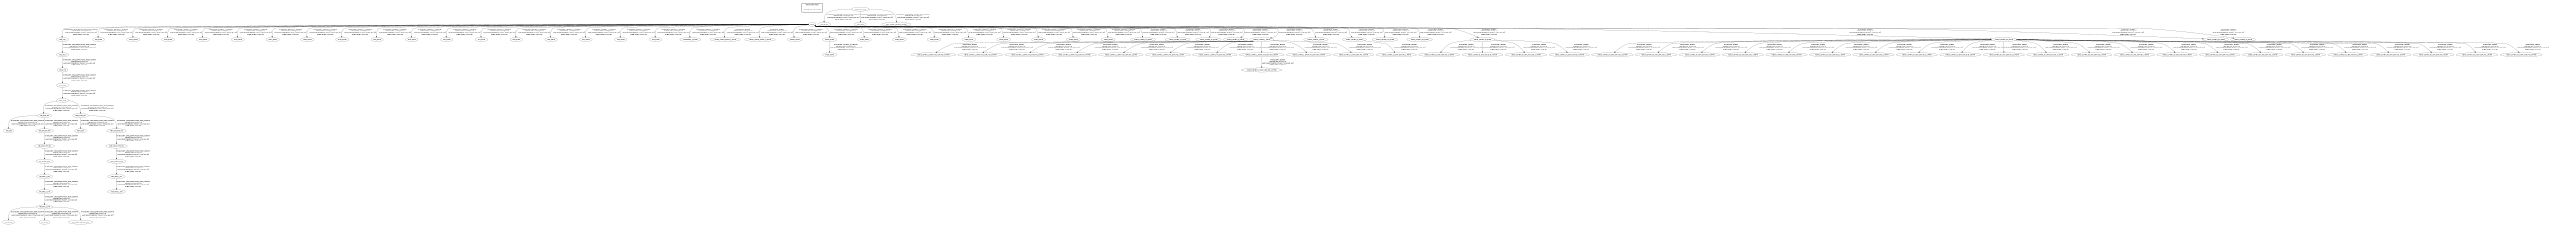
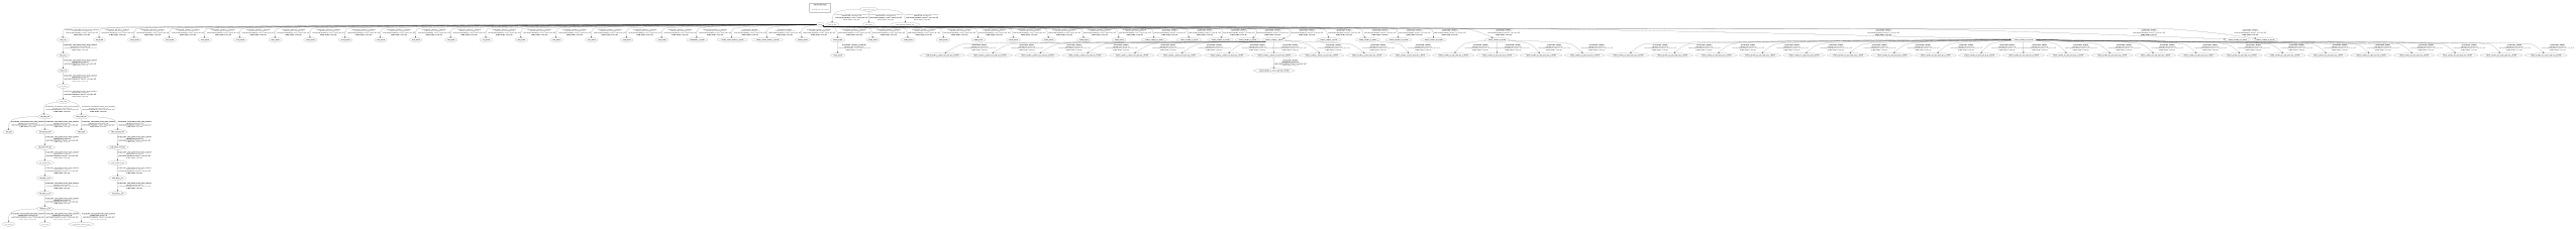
  digraph {
    fontname="Comic Neue"
    node [fontname="Comic Neue"]
    edge [fontname="Comic Neue"]
    "Recorded at time: 55.823" [shape=plaintext]
    world
    n3 [label=left_base_bin]
    torso_main
    right_base_link
    left_base
    left_shoulder_link
    right_base
    right_shoulder_link
    left_upper_arm_link
    torso_base
    left_wrist_3_link
    left_ee_link
    left_tool0
    left_vacuum_gripper_link
    left_wrist_2_link
    long_rail_1
    belt_frame
    bin10_frame
    bin11_frame
    bin12_frame
    bin13_frame
    bin14_frame
    bin15_frame
    bin16_frame
    bin1_frame
    bin2_frame
    bin3_frame
    bin4_frame
    bin5_frame
    bin6_frame
    bin7_frame
    bin8_frame
    bin9_frame
    breakbeam_0_frame
    quality_control_sensor_1_frame
    quality_control_sensor_2_frame
    shelf10_frame
    shelf11_frame
    shelf1_frame
    shelf3_frame
    shelf4_frame
    shelf5_frame
    shelf6_frame
    shelf7_frame
    shelf8_frame
    shelf9_frame
    logical_camera_10_frame
    logical_camera_21_frame
    logical_camera_20_frame
    logical_camera_0_frame
    logical_camera_1_frame
    logical_camera_2_frame
    logical_camera_3_frame
    logical_camera_110_frame
    logical_camera_111_frame
    logical_camera_81_frame
    logical_camera_80_frame
    logical_camera_50_frame
    logical_camera_51_frame
    long_rail_2
    shelf2_frame
    logical_camera_1_piston_rod_part_red_4_frame
    logical_camera_1_piston_rod_part_red_5_frame
    logical_camera_1_piston_rod_part_red_6_frame
    logical_camera_1_piston_rod_part_red_7_frame
    logical_camera_1_piston_rod_part_red_1_frame
    logical_camera_1_piston_rod_part_red_2_frame
    logical_camera_1_piston_rod_part_red_3_frame
    logical_camera_1_piston_rod_part_red_8_frame
    logical_camera_1_piston_rod_part_red_9_frame
    logical_camera_1_pulley_part_red_4_frame
    logical_camera_3_pulley_part_red_1_frame
    logical_camera_81_disk_part_red_10_frame
    logical_camera_81_disk_part_blue_9_frame
    logical_camera_81_disk_part_blue_10_frame
    logical_camera_81_disk_part_red_9_frame
    logical_camera_80_disk_part_red_10_frame
    logical_camera_80_disk_part_blue_6_frame
    logical_camera_80_disk_part_blue_7_frame
    logical_camera_80_disk_part_blue_4_frame
    logical_camera_80_disk_part_blue_5_frame
    logical_camera_80_disk_part_blue_2_frame
    logical_camera_80_disk_part_blue_3_frame
    logical_camera_80_disk_part_blue_1_frame
    logical_camera_80_disk_part_blue_8_frame
    logical_camera_80_disk_part_blue_9_frame
    logical_camera_80_disk_part_blue_10_frame
    logical_camera_80_disk_part_red_6_frame
    logical_camera_80_disk_part_red_7_frame
    logical_camera_80_disk_part_red_4_frame
    logical_camera_80_disk_part_red_5_frame
    logical_camera_80_disk_part_red_2_frame
    logical_camera_80_disk_part_red_3_frame
    logical_camera_80_disk_part_red_1_frame
    logical_camera_80_disk_part_red_8_frame
    logical_camera_80_disk_part_red_9_frame
    logical_camera_50_pulley_part_red_1_frame
    logical_camera_50_pulley_part_red_3_frame
    small_rail
    right_upper_arm_link
    n102 [label=tool_ee_link]
    right_wrist_3_link
    right_tool0
-   right_vacuum_gripper_link [label=right_vacuum_gripper_gripper]
+   right_vacuum_gripper_link
    logical_camera_1_pulley_part_red_2_frame
    left_forearm_link
    left_wrist_1_link
    right_forearm_link
    right_wrist_1_link
    right_wrist_2_link
    subgraph cluster_1 {
      color=black
      label="view_frames Result"
      style=bold
      "Recorded at time: 55.823"
    }
    "Recorded at time: 55.823" -> world [style=invis]
    world -> long_rail_1 [label="Broadcaster: /ariac/gantry/robot_state_publisher\nAverage rate: 10000.000 Hz\nMost recent transform: 0.000 ( 55.823 sec old)\nBuffer length: 0.000 sec\n"]
    world -> belt_frame [label="Broadcaster: /sensors_tf_publisher\nAverage rate: 10000.000 Hz\nMost recent transform: 0.000 ( 55.823 sec old)\nBuffer length: 0.000 sec\n"]
    world -> bin10_frame [label="Broadcaster: /sensors_tf_publisher\nAverage rate: 10000.000 Hz\nMost recent transform: 0.000 ( 55.823 sec old)\nBuffer length: 0.000 sec\n"]
    world -> bin11_frame [label="Broadcaster: /sensors_tf_publisher\nAverage rate: 10000.000 Hz\nMost recent transform: 0.000 ( 55.823 sec old)\nBuffer length: 0.000 sec\n"]
    world -> bin12_frame [label="Broadcaster: /sensors_tf_publisher\nAverage rate: 10000.000 Hz\nMost recent transform: 0.000 ( 55.823 sec old)\nBuffer length: 0.000 sec\n"]
    world -> bin13_frame [label="Broadcaster: /sensors_tf_publisher\nAverage rate: 10000.000 Hz\nMost recent transform: 0.000 ( 55.823 sec old)\nBuffer length: 0.000 sec\n"]
    world -> bin14_frame [label="Broadcaster: /sensors_tf_publisher\nAverage rate: 10000.000 Hz\nMost recent transform: 0.000 ( 55.823 sec old)\nBuffer length: 0.000 sec\n"]
    world -> bin15_frame [label="Broadcaster: /sensors_tf_publisher\nAverage rate: 10000.000 Hz\nMost recent transform: 0.000 ( 55.823 sec old)\nBuffer length: 0.000 sec\n"]
    world -> bin16_frame [label="Broadcaster: /sensors_tf_publisher\nAverage rate: 10000.000 Hz\nMost recent transform: 0.000 ( 55.823 sec old)\nBuffer length: 0.000 sec\n"]
    world -> bin1_frame [label="Broadcaster: /sensors_tf_publisher\nAverage rate: 10000.000 Hz\nMost recent transform: 0.000 ( 55.823 sec old)\nBuffer length: 0.000 sec\n"]
    world -> bin2_frame [label="Broadcaster: /sensors_tf_publisher\nAverage rate: 10000.000 Hz\nMost recent transform: 0.000 ( 55.823 sec old)\nBuffer length: 0.000 sec\n"]
    world -> bin3_frame [label="Broadcaster: /sensors_tf_publisher\nAverage rate: 10000.000 Hz\nMost recent transform: 0.000 ( 55.823 sec old)\nBuffer length: 0.000 sec\n"]
    world -> bin4_frame [label="Broadcaster: /sensors_tf_publisher\nAverage rate: 10000.000 Hz\nMost recent transform: 0.000 ( 55.823 sec old)\nBuffer length: 0.000 sec\n"]
    world -> bin5_frame [label="Broadcaster: /sensors_tf_publisher\nAverage rate: 10000.000 Hz\nMost recent transform: 0.000 ( 55.823 sec old)\nBuffer length: 0.000 sec\n"]
    world -> bin6_frame [label="Broadcaster: /sensors_tf_publisher\nAverage rate: 10000.000 Hz\nMost recent transform: 0.000 ( 55.823 sec old)\nBuffer length: 0.000 sec\n"]
    world -> bin7_frame [label="Broadcaster: /sensors_tf_publisher\nAverage rate: 10000.000 Hz\nMost recent transform: 0.000 ( 55.823 sec old)\nBuffer length: 0.000 sec\n"]
    world -> bin8_frame [label="Broadcaster: /sensors_tf_publisher\nAverage rate: 10000.000 Hz\nMost recent transform: 0.000 ( 55.823 sec old)\nBuffer length: 0.000 sec\n"]
    world -> bin9_frame [label="Broadcaster: /sensors_tf_publisher\nAverage rate: 10000.000 Hz\nMost recent transform: 0.000 ( 55.823 sec old)\nBuffer length: 0.000 sec\n"]
    world -> breakbeam_0_frame [label="Broadcaster: /sensors_tf_publisher\nAverage rate: 10000.000 Hz\nMost recent transform: 0.000 ( 55.823 sec old)\nBuffer length: 0.000 sec\n"]
    world -> quality_control_sensor_1_frame [label="Broadcaster: /gazebo\nAverage rate: 10000.000 Hz\nMost recent transform: 0.000 ( 55.823 sec old)\nBuffer length: 0.000 sec\n"]
    world -> quality_control_sensor_2_frame [label="Broadcaster: /gazebo\nAverage rate: 10000.000 Hz\nMost recent transform: 0.000 ( 55.823 sec old)\nBuffer length: 0.000 sec\n"]
    world -> shelf10_frame [label="Broadcaster: /sensors_tf_publisher\nAverage rate: 10000.000 Hz\nMost recent transform: 0.000 ( 55.823 sec old)\nBuffer length: 0.000 sec\n"]
    world -> shelf11_frame [label="Broadcaster: /sensors_tf_publisher\nAverage rate: 10000.000 Hz\nMost recent transform: 0.000 ( 55.823 sec old)\nBuffer length: 0.000 sec\n"]
    world -> shelf1_frame [label="Broadcaster: /sensors_tf_publisher\nAverage rate: 10000.000 Hz\nMost recent transform: 0.000 ( 55.823 sec old)\nBuffer length: 0.000 sec\n"]
    world -> shelf3_frame [label="Broadcaster: /sensors_tf_publisher\nAverage rate: 10000.000 Hz\nMost recent transform: 0.000 ( 55.823 sec old)\nBuffer length: 0.000 sec\n"]
    world -> shelf4_frame [label="Broadcaster: /sensors_tf_publisher\nAverage rate: 10000.000 Hz\nMost recent transform: 0.000 ( 55.823 sec old)\nBuffer length: 0.000 sec\n"]
    world -> shelf5_frame [label="Broadcaster: /sensors_tf_publisher\nAverage rate: 10000.000 Hz\nMost recent transform: 0.000 ( 55.823 sec old)\nBuffer length: 0.000 sec\n"]
    world -> shelf6_frame [label="Broadcaster: /sensors_tf_publisher\nAverage rate: 10000.000 Hz\nMost recent transform: 0.000 ( 55.823 sec old)\nBuffer length: 0.000 sec\n"]
    world -> shelf7_frame [label="Broadcaster: /sensors_tf_publisher\nAverage rate: 10000.000 Hz\nMost recent transform: 0.000 ( 55.823 sec old)\nBuffer length: 0.000 sec\n"]
    world -> shelf8_frame [label="Broadcaster: /sensors_tf_publisher\nAverage rate: 10000.000 Hz\nMost recent transform: 0.000 ( 55.823 sec old)\nBuffer length: 0.000 sec\n"]
    world -> shelf9_frame [label="Broadcaster: /sensors_tf_publisher\nAverage rate: 10000.000 Hz\nMost recent transform: 0.000 ( 55.823 sec old)\nBuffer length: 0.000 sec\n"]
    world -> logical_camera_10_frame [label="Broadcaster: /gazebo\nAverage rate: 20.000 Hz\nMost recent transform: 55.805 ( 0.018 sec old)\nBuffer length: 0.100 sec\n"]
    world -> logical_camera_21_frame [label="Broadcaster: /gazebo\nAverage rate: 20.202 Hz\nMost recent transform: 55.805 ( 0.018 sec old)\nBuffer length: 0.099 sec\n"]
    world -> logical_camera_20_frame [label="Broadcaster: /gazebo\nAverage rate: 20.202 Hz\nMost recent transform: 55.805 ( 0.018 sec old)\nBuffer length: 0.099 sec\n"]
    world -> logical_camera_0_frame [label="Broadcaster: /gazebo\nAverage rate: 20.202 Hz\nMost recent transform: 55.805 ( 0.018 sec old)\nBuffer length: 0.099 sec\n"]
    world -> logical_camera_1_frame [label="Broadcaster: /gazebo\nAverage rate: 20.202 Hz\nMost recent transform: 55.805 ( 0.018 sec old)\nBuffer length: 0.099 sec\n"]
    world -> logical_camera_2_frame [label="Broadcaster: /gazebo\nAverage rate: 20.202 Hz\nMost recent transform: 55.805 ( 0.018 sec old)\nBuffer length: 0.099 sec\n"]
    world -> logical_camera_3_frame [label="Broadcaster: /gazebo\nAverage rate: 20.202 Hz\nMost recent transform: 55.805 ( 0.018 sec old)\nBuffer length: 0.099 sec\n"]
    world -> logical_camera_110_frame [label="Broadcaster: /gazebo\nAverage rate: 20.000 Hz\nMost recent transform: 55.806 ( 0.017 sec old)\nBuffer length: 0.100 sec\n"]
    world -> logical_camera_111_frame [label="Broadcaster: /gazebo\nAverage rate: 20.000 Hz\nMost recent transform: 55.806 ( 0.017 sec old)\nBuffer length: 0.100 sec\n"]
    world -> logical_camera_81_frame [label="Broadcaster: /gazebo\nAverage rate: 20.202 Hz\nMost recent transform: 55.806 ( 0.017 sec old)\nBuffer length: 0.099 sec\n"]
    world -> logical_camera_80_frame [label="Broadcaster: /gazebo\nAverage rate: 20.202 Hz\nMost recent transform: 55.806 ( 0.017 sec old)\nBuffer length: 0.099 sec\n"]
    world -> logical_camera_50_frame [label="Broadcaster: /gazebo\nAverage rate: 20.000 Hz\nMost recent transform: 55.807 ( 0.016 sec old)\nBuffer length: 0.100 sec\n"]
    world -> logical_camera_51_frame [label="Broadcaster: /gazebo\nAverage rate: 20.000 Hz\nMost recent transform: 55.807 ( 0.016 sec old)\nBuffer length: 0.100 sec\n"]
    n3 -> left_base [label="Broadcaster: /ariac/gantry/robot_state_publisher\nAverage rate: 10000.000 Hz\nMost recent transform: 0.000 ( 55.823 sec old)\nBuffer length: 0.000 sec\n"]
    n3 -> left_shoulder_link [label="Broadcaster: /ariac/gantry/robot_state_publisher\nAverage rate: 60.000 Hz\nMost recent transform: 55.809 ( 0.014 sec old)\nBuffer length: 0.100 sec\n"]
    torso_main -> n3 [label="Broadcaster: /ariac/gantry/robot_state_publisher\nAverage rate: 10000.000 Hz\nMost recent transform: 0.000 ( 55.823 sec old)\nBuffer length: 0.000 sec\n"]
    torso_main -> right_base_link [label="Broadcaster: /ariac/gantry/robot_state_publisher\nAverage rate: 10000.000 Hz\nMost recent transform: 0.000 ( 55.823 sec old)\nBuffer length: 0.000 sec\n"]
    right_base_link -> right_base [label="Broadcaster: /ariac/gantry/robot_state_publisher\nAverage rate: 10000.000 Hz\nMost recent transform: 0.000 ( 55.823 sec old)\nBuffer length: 0.000 sec\n"]
    right_base_link -> right_shoulder_link [label="Broadcaster: /ariac/gantry/robot_state_publisher\nAverage rate: 60.000 Hz\nMost recent transform: 55.809 ( 0.014 sec old)\nBuffer length: 0.100 sec\n"]
    left_shoulder_link -> left_upper_arm_link [label="Broadcaster: /ariac/gantry/robot_state_publisher\nAverage rate: 60.000 Hz\nMost recent transform: 55.809 ( 0.014 sec old)\nBuffer length: 0.100 sec\n"]
    right_shoulder_link -> right_upper_arm_link [label="Broadcaster: /ariac/gantry/robot_state_publisher\nAverage rate: 60.000 Hz\nMost recent transform: 55.809 ( 0.014 sec old)\nBuffer length: 0.100 sec\n"]
    left_upper_arm_link -> left_forearm_link [label="Broadcaster: /ariac/gantry/robot_state_publisher\nAverage rate: 60.000 Hz\nMost recent transform: 55.809 ( 0.014 sec old)\nBuffer length: 0.100 sec\n"]
    torso_base -> torso_main [label="Broadcaster: /ariac/gantry/robot_state_publisher\nAverage rate: 60.000 Hz\nMost recent transform: 55.809 ( 0.014 sec old)\nBuffer length: 0.100 sec\n"]
    left_wrist_3_link -> left_ee_link [label="Broadcaster: /ariac/gantry/robot_state_publisher\nAverage rate: 10000.000 Hz\nMost recent transform: 0.000 ( 55.823 sec old)\nBuffer length: 0.000 sec\n"]
    left_wrist_3_link -> left_tool0 [label="Broadcaster: /ariac/gantry/robot_state_publisher\nAverage rate: 10000.000 Hz\nMost recent transform: 0.000 ( 55.823 sec old)\nBuffer length: 0.000 sec\n"]
    left_wrist_3_link -> left_vacuum_gripper_link [label="Broadcaster: /ariac/gantry/robot_state_publisher\nAverage rate: 60.000 Hz\nMost recent transform: 55.809 ( 0.014 sec old)\nBuffer length: 0.100 sec\n"]
    left_wrist_2_link -> left_wrist_3_link [label="Broadcaster: /ariac/gantry/robot_state_publisher\nAverage rate: 60.000 Hz\nMost recent transform: 55.809 ( 0.014 sec old)\nBuffer length: 0.100 sec\n"]
    long_rail_1 -> long_rail_2 [label="Broadcaster: /ariac/gantry/robot_state_publisher\nAverage rate: 10000.000 Hz\nMost recent transform: 0.000 ( 55.823 sec old)\nBuffer length: 0.000 sec\n"]
    shelf11_frame -> shelf2_frame [label="Broadcaster: /sensors_tf_publisher\nAverage rate: 10000.000 Hz\nMost recent transform: 0.000 ( 55.823 sec old)\nBuffer length: 0.000 sec\n"]
    logical_camera_1_frame -> logical_camera_1_piston_rod_part_red_4_frame [label="Broadcaster: /gazebo\nAverage rate: 20.202 Hz\nMost recent transform: 55.805 ( 0.018 sec old)\nBuffer length: 0.099 sec\n"]
    logical_camera_1_frame -> logical_camera_1_piston_rod_part_red_5_frame [label="Broadcaster: /gazebo\nAverage rate: 20.202 Hz\nMost recent transform: 55.805 ( 0.018 sec old)\nBuffer length: 0.099 sec\n"]
    logical_camera_1_frame -> logical_camera_1_piston_rod_part_red_6_frame [label="Broadcaster: /gazebo\nAverage rate: 20.202 Hz\nMost recent transform: 55.805 ( 0.018 sec old)\nBuffer length: 0.099 sec\n"]
    logical_camera_1_frame -> logical_camera_1_piston_rod_part_red_7_frame [label="Broadcaster: /gazebo\nAverage rate: 20.202 Hz\nMost recent transform: 55.805 ( 0.018 sec old)\nBuffer length: 0.099 sec\n"]
    logical_camera_1_frame -> logical_camera_1_piston_rod_part_red_1_frame [label="Broadcaster: /gazebo\nAverage rate: 20.202 Hz\nMost recent transform: 55.805 ( 0.018 sec old)\nBuffer length: 0.099 sec\n"]
    logical_camera_1_frame -> logical_camera_1_piston_rod_part_red_2_frame [label="Broadcaster: /gazebo\nAverage rate: 20.202 Hz\nMost recent transform: 55.805 ( 0.018 sec old)\nBuffer length: 0.099 sec\n"]
    logical_camera_1_frame -> logical_camera_1_piston_rod_part_red_3_frame [label="Broadcaster: /gazebo\nAverage rate: 20.202 Hz\nMost recent transform: 55.805 ( 0.018 sec old)\nBuffer length: 0.099 sec\n"]
    logical_camera_1_frame -> logical_camera_1_piston_rod_part_red_8_frame [label="Broadcaster: /gazebo\nAverage rate: 20.202 Hz\nMost recent transform: 55.805 ( 0.018 sec old)\nBuffer length: 0.099 sec\n"]
    logical_camera_1_frame -> logical_camera_1_piston_rod_part_red_9_frame [label="Broadcaster: /gazebo\nAverage rate: 20.202 Hz\nMost recent transform: 55.805 ( 0.018 sec old)\nBuffer length: 0.099 sec\n"]
    logical_camera_1_frame -> logical_camera_1_pulley_part_red_4_frame [label="Broadcaster: /gazebo\nAverage rate: 20.202 Hz\nMost recent transform: 55.805 ( 0.018 sec old)\nBuffer length: 0.099 sec\n"]
    logical_camera_3_frame -> logical_camera_3_pulley_part_red_1_frame [label="Broadcaster: /gazebo\nAverage rate: 20.202 Hz\nMost recent transform: 55.805 ( 0.018 sec old)\nBuffer length: 0.099 sec\n"]
    logical_camera_81_frame -> logical_camera_81_disk_part_red_10_frame [label="Broadcaster: /gazebo\nAverage rate: 20.202 Hz\nMost recent transform: 55.806 ( 0.017 sec old)\nBuffer length: 0.099 sec\n"]
    logical_camera_81_frame -> logical_camera_81_disk_part_blue_9_frame [label="Broadcaster: /gazebo\nAverage rate: 20.202 Hz\nMost recent transform: 55.806 ( 0.017 sec old)\nBuffer length: 0.099 sec\n"]
    logical_camera_81_frame -> logical_camera_81_disk_part_blue_10_frame [label="Broadcaster: /gazebo\nAverage rate: 20.202 Hz\nMost recent transform: 55.806 ( 0.017 sec old)\nBuffer length: 0.099 sec\n"]
    logical_camera_81_frame -> logical_camera_81_disk_part_red_9_frame [label="Broadcaster: /gazebo\nAverage rate: 20.202 Hz\nMost recent transform: 55.806 ( 0.017 sec old)\nBuffer length: 0.099 sec\n"]
    logical_camera_80_frame -> logical_camera_80_disk_part_red_10_frame [label="Broadcaster: /gazebo\nAverage rate: 20.202 Hz\nMost recent transform: 55.806 ( 0.017 sec old)\nBuffer length: 0.099 sec\n"]
    logical_camera_80_frame -> logical_camera_80_disk_part_blue_6_frame [label="Broadcaster: /gazebo\nAverage rate: 20.202 Hz\nMost recent transform: 55.806 ( 0.017 sec old)\nBuffer length: 0.099 sec\n"]
    logical_camera_80_frame -> logical_camera_80_disk_part_blue_7_frame [label="Broadcaster: /gazebo\nAverage rate: 20.202 Hz\nMost recent transform: 55.806 ( 0.017 sec old)\nBuffer length: 0.099 sec\n"]
    logical_camera_80_frame -> logical_camera_80_disk_part_blue_4_frame [label="Broadcaster: /gazebo\nAverage rate: 20.202 Hz\nMost recent transform: 55.806 ( 0.017 sec old)\nBuffer length: 0.099 sec\n"]
    logical_camera_80_frame -> logical_camera_80_disk_part_blue_5_frame [label="Broadcaster: /gazebo\nAverage rate: 20.202 Hz\nMost recent transform: 55.806 ( 0.017 sec old)\nBuffer length: 0.099 sec\n"]
    logical_camera_80_frame -> logical_camera_80_disk_part_blue_2_frame [label="Broadcaster: /gazebo\nAverage rate: 20.202 Hz\nMost recent transform: 55.806 ( 0.017 sec old)\nBuffer length: 0.099 sec\n"]
    logical_camera_80_frame -> logical_camera_80_disk_part_blue_3_frame [label="Broadcaster: /gazebo\nAverage rate: 20.202 Hz\nMost recent transform: 55.806 ( 0.017 sec old)\nBuffer length: 0.099 sec\n"]
    logical_camera_80_frame -> logical_camera_80_disk_part_blue_1_frame [label="Broadcaster: /gazebo\nAverage rate: 20.202 Hz\nMost recent transform: 55.806 ( 0.017 sec old)\nBuffer length: 0.099 sec\n"]
    logical_camera_80_frame -> logical_camera_80_disk_part_blue_8_frame [label="Broadcaster: /gazebo\nAverage rate: 20.202 Hz\nMost recent transform: 55.806 ( 0.017 sec old)\nBuffer length: 0.099 sec\n"]
    logical_camera_80_frame -> logical_camera_80_disk_part_blue_9_frame [label="Broadcaster: /gazebo\nAverage rate: 20.202 Hz\nMost recent transform: 55.806 ( 0.017 sec old)\nBuffer length: 0.099 sec\n"]
    logical_camera_80_frame -> logical_camera_80_disk_part_blue_10_frame [label="Broadcaster: /gazebo\nAverage rate: 20.202 Hz\nMost recent transform: 55.806 ( 0.017 sec old)\nBuffer length: 0.099 sec\n"]
    logical_camera_80_frame -> logical_camera_80_disk_part_red_6_frame [label="Broadcaster: /gazebo\nAverage rate: 20.202 Hz\nMost recent transform: 55.806 ( 0.017 sec old)\nBuffer length: 0.099 sec\n"]
    logical_camera_80_frame -> logical_camera_80_disk_part_red_7_frame [label="Broadcaster: /gazebo\nAverage rate: 20.202 Hz\nMost recent transform: 55.806 ( 0.017 sec old)\nBuffer length: 0.099 sec\n"]
    logical_camera_80_frame -> logical_camera_80_disk_part_red_4_frame [label="Broadcaster: /gazebo\nAverage rate: 20.202 Hz\nMost recent transform: 55.806 ( 0.017 sec old)\nBuffer length: 0.099 sec\n"]
    logical_camera_80_frame -> logical_camera_80_disk_part_red_5_frame [label="Broadcaster: /gazebo\nAverage rate: 20.202 Hz\nMost recent transform: 55.806 ( 0.017 sec old)\nBuffer length: 0.099 sec\n"]
    logical_camera_80_frame -> logical_camera_80_disk_part_red_2_frame [label="Broadcaster: /gazebo\nAverage rate: 20.202 Hz\nMost recent transform: 55.806 ( 0.017 sec old)\nBuffer length: 0.099 sec\n"]
    logical_camera_80_frame -> logical_camera_80_disk_part_red_3_frame [label="Broadcaster: /gazebo\nAverage rate: 20.202 Hz\nMost recent transform: 55.806 ( 0.017 sec old)\nBuffer length: 0.099 sec\n"]
    logical_camera_80_frame -> logical_camera_80_disk_part_red_1_frame [label="Broadcaster: /gazebo\nAverage rate: 20.000 Hz\nMost recent transform: 55.807 ( 0.016 sec old)\nBuffer length: 0.100 sec\n"]
    logical_camera_80_frame -> logical_camera_80_disk_part_red_8_frame [label="Broadcaster: /gazebo\nAverage rate: 20.000 Hz\nMost recent transform: 55.807 ( 0.016 sec old)\nBuffer length: 0.100 sec\n"]
    logical_camera_80_frame -> logical_camera_80_disk_part_red_9_frame [label="Broadcaster: /gazebo\nAverage rate: 20.000 Hz\nMost recent transform: 55.807 ( 0.016 sec old)\nBuffer length: 0.100 sec\n"]
    logical_camera_50_frame -> logical_camera_50_pulley_part_red_1_frame [label="Broadcaster: /gazebo\nAverage rate: 20.000 Hz\nMost recent transform: 55.807 ( 0.016 sec old)\nBuffer length: 0.100 sec\n"]
    logical_camera_50_frame -> logical_camera_50_pulley_part_red_3_frame [label="Broadcaster: /gazebo\nAverage rate: 20.000 Hz\nMost recent transform: 55.807 ( 0.016 sec old)\nBuffer length: 0.100 sec\n"]
    long_rail_2 -> small_rail [label="Broadcaster: /ariac/gantry/robot_state_publisher\nAverage rate: 60.000 Hz\nMost recent transform: 55.809 ( 0.014 sec old)\nBuffer length: 0.100 sec\n"]
    logical_camera_1_piston_rod_part_red_8_frame -> logical_camera_1_pulley_part_red_2_frame [label="Broadcaster: /gazebo\nAverage rate: 20.202 Hz\nMost recent transform: 55.805 ( 0.018 sec old)\nBuffer length: 0.099 sec\n"]
    small_rail -> torso_base [label="Broadcaster: /ariac/gantry/robot_state_publisher\nAverage rate: 60.000 Hz\nMost recent transform: 55.809 ( 0.014 sec old)\nBuffer length: 0.100 sec\n"]
    right_upper_arm_link -> right_forearm_link [label="Broadcaster: /ariac/gantry/robot_state_publisher\nAverage rate: 60.000 Hz\nMost recent transform: 55.809 ( 0.014 sec old)\nBuffer length: 0.100 sec\n"]
    right_wrist_3_link -> n102 [label="Broadcaster: /ariac/gantry/robot_state_publisher\nAverage rate: 10000.000 Hz\nMost recent transform: 0.000 ( 55.823 sec old)\nBuffer length: 0.000 sec\n"]
    right_wrist_3_link -> right_tool0 [label="Broadcaster: /ariac/gantry/robot_state_publisher\nAverage rate: 10000.000 Hz\nMost recent transform: 0.000 ( 55.823 sec old)\nBuffer length: 0.000 sec\n"]
    right_wrist_3_link -> right_vacuum_gripper_link [label="Broadcaster: /ariac/gantry/robot_state_publisher\nAverage rate: 60.000 Hz\nMost recent transform: 55.809 ( 0.014 sec old)\nBuffer length: 0.100 sec\n"]
    left_forearm_link -> left_wrist_1_link [label="Broadcaster: /ariac/gantry/robot_state_publisher\nAverage rate: 60.000 Hz\nMost recent transform: 55.809 ( 0.014 sec old)\nBuffer length: 0.100 sec\n"]
    left_wrist_1_link -> left_wrist_2_link [label="Broadcaster: /ariac/gantry/robot_state_publisher\nAverage rate: 60.000 Hz\nMost recent transform: 55.809 ( 0.014 sec old)\nBuffer length: 0.100 sec\n"]
    right_forearm_link -> right_wrist_1_link [label="Broadcaster: /ariac/gantry/robot_state_publisher\nAverage rate: 60.000 Hz\nMost recent transform: 55.809 ( 0.014 sec old)\nBuffer length: 0.100 sec\n"]
    right_wrist_1_link -> right_wrist_2_link [label="Broadcaster: /ariac/gantry/robot_state_publisher\nAverage rate: 60.000 Hz\nMost recent transform: 55.809 ( 0.014 sec old)\nBuffer length: 0.100 sec\n"]
  }
